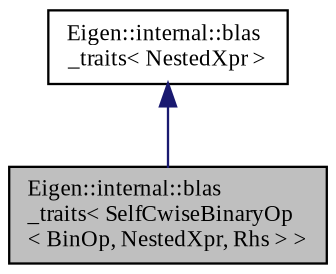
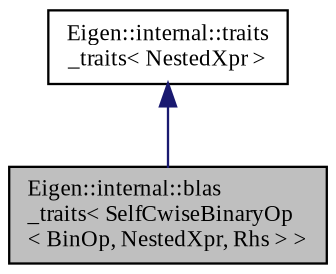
  digraph {
    fontname="Liberation Serif"
    node [color=black fontname="Liberation Serif" fontsize=10 shape=record style=filled]
    n1 [fillcolor=grey75 fontcolor=black height=0.2 label="Eigen::internal::blas\l_traits\< SelfCwiseBinaryOp\l\< BinOp, NestedXpr, Rhs \> \>" width=0.4]
-   n2 [fillcolor=white height=0.2 label="Eigen::internal::blas\l_traits\< NestedXpr \>" width=0.4]
+   n2 [fillcolor=white height=0.2 label="Eigen::internal::traits\l_traits\< NestedXpr \>" width=0.4]
    n2 -> n1 [color=midnightblue dir=back fontname="Liberation Serif" fontsize=10 labelfontname=Helvetica labelfontsize=10 style=solid]
  }
